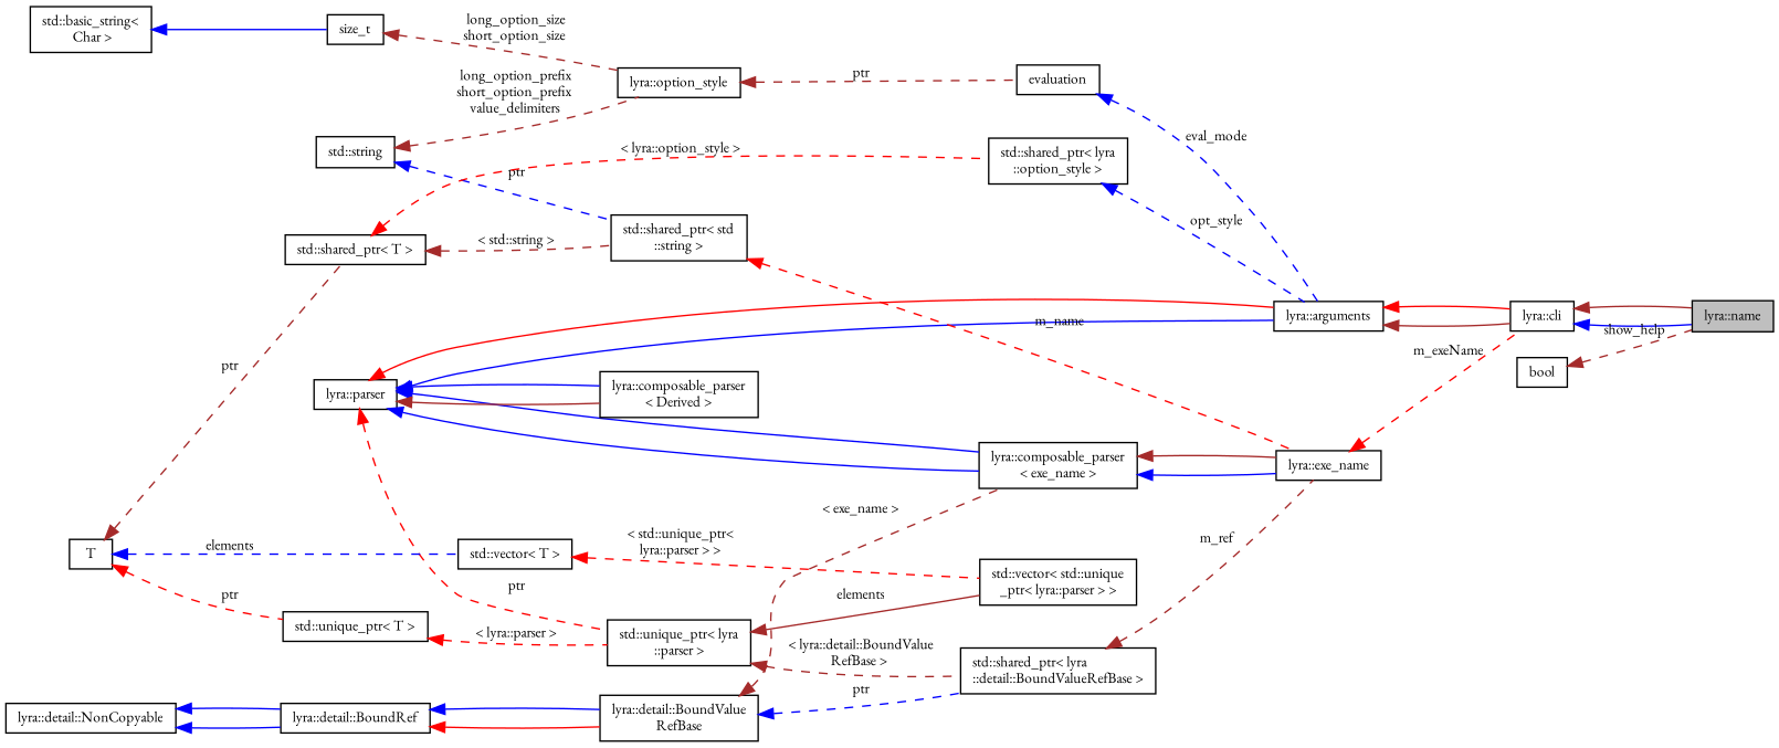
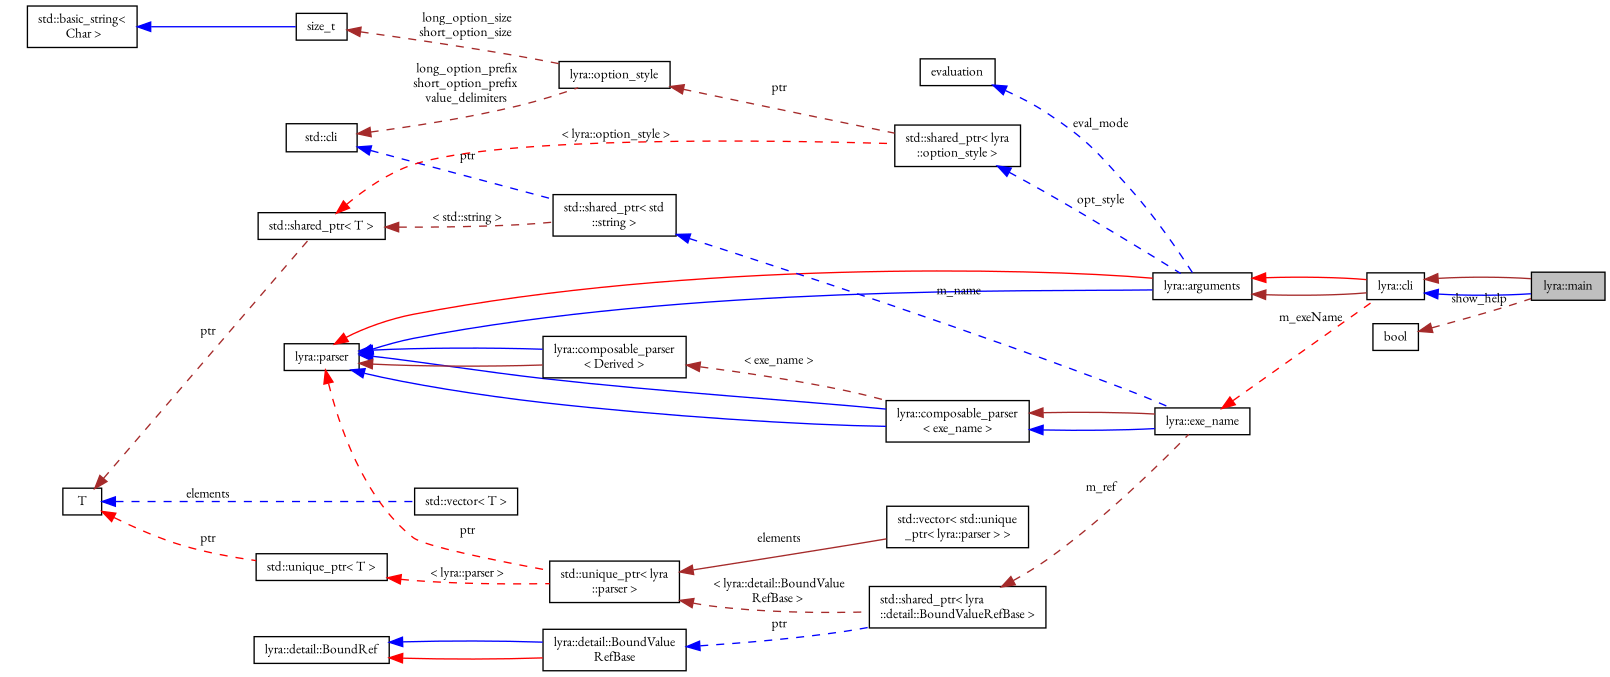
  digraph {
    fontname="EB Garamond"
    rankdir=LR
    node [color=black fillcolor=white fontname="EB Garamond" fontsize=10 shape=record style=filled]
    edge [color=blue dir=back fontname="EB Garamond" fontsize=10 labelfontname=Helvetica labelfontsize=10 style=dashed]
-   n1 [fillcolor=grey75 fontcolor=black height=0.2 label="lyra::name" width=0.4]
+   n1 [fillcolor=grey75 fontcolor=black height=0.2 label="lyra::main" width=0.4]
    n2 [height=0.2 label="lyra::cli" width=0.4]
    n3 [height=0.2 label="lyra::arguments" width=0.4]
    n4 [height=0.2 label="lyra::parser" width=0.4]
    n5 [height=0.2 label="std::unique_ptr\< lyra\l::parser \>" width=0.4]
    n6 [height=0.2 label="lyra::composable_parser\l\< exe_name \>" width=0.4]
    n7 [height=0.2 label="lyra::composable_parser\l\< Derived \>" width=0.4]
    n8 [height=0.2 label="std::shared_ptr\< lyra\l::detail::BoundValueRefBase \>" width=0.4]
    n9 [height=0.2 label="std::vector\< std::unique\l_ptr\< lyra::parser \> \>" width=0.4]
    n10 [height=0.2 label="lyra::exe_name" width=0.4]
    n11 [height=0.2 label="std::shared_ptr\< lyra\l::option_style \>" width=0.4]
    n12 [height=0.2 label="lyra::option_style" width=0.4]
-   n13 [height=0.2 label="std::string" width=0.4]
+   n13 [height=0.2 label="std::cli" width=0.4]
    n14 [height=0.2 label="std::shared_ptr\< std\l::string \>" width=0.4]
    n15 [height=0.2 label="std::basic_string\<\l Char \>" width=0.4]
    n16 [height=0.2 label=size_t width=0.4]
    n17 [height=0.2 label="std::shared_ptr\< T \>" width=0.4]
    n18 [height=0.2 label=T width=0.4]
    n19 [height=0.2 label="std::unique_ptr\< T \>" width=0.4]
    n20 [height=0.2 label="std::vector\< T \>" width=0.4]
    n21 [height=0.2 label=evaluation width=0.4]
    n22 [height=0.2 label="lyra::detail::BoundValue\lRefBase" width=0.4]
    n23 [height=0.2 label="lyra::detail::BoundRef" width=0.4]
-   n24 [height=0.2 label="lyra::detail::NonCopyable" width=0.4]
    n25 [height=0.2 label=bool width=0.4]
    n2 -> n1 [style=solid]
    n2 -> n1 [color=brown style=solid]
    n3 -> n2 [color=brown style=solid]
    n3 -> n2 [color=red style=solid]
    n4 -> n3 [style=solid]
    n4 -> n3 [color=red style=solid]
    n4 -> n5 [color=red label=" ptr"]
    n4 -> n6 [style=solid]
    n4 -> n6 [style=solid]
    n4 -> n7 [color=brown style=solid]
    n4 -> n7 [style=solid]
    n5 -> n8 [color=brown label=" \< lyra::detail::BoundValue\lRefBase \>"]
    n5 -> n9 [color=brown label=" elements" style=solid]
    n6 -> n10 [style=solid]
    n6 -> n10 [color=brown style=solid]
-   n22 -> n6 [color=brown label=" \< exe_name \>"]
+   n7 -> n6 [color=brown label=" \< exe_name \>"]
    n8 -> n10 [color=brown label=" m_ref"]
    n10 -> n2 [color=red label=" m_exeName"]
    n11 -> n3 [label=" opt_style"]
-   n12 -> n21 [color=brown label=" ptr"]
+   n12 -> n11 [color=brown label=" ptr"]
    n13 -> n12 [color=brown label=" long_option_prefix\nshort_option_prefix\nvalue_delimiters"]
    n13 -> n14 [label=" ptr"]
-   n14 -> n10 [color=red label=" m_name"]
+   n14 -> n10 [label=" m_name"]
    n15 -> n16 [style=solid]
    n16 -> n12 [color=brown label=" long_option_size\nshort_option_size"]
    n17 -> n11 [color=red label=" \< lyra::option_style \>"]
    n17 -> n14 [color=brown label=" \< std::string \>"]
    n18 -> n17 [color=brown label=" ptr"]
    n18 -> n19 [color=red label=" ptr"]
    n18 -> n20 [label=" elements"]
    n19 -> n5 [color=red label=" \< lyra::parser \>"]
-   n20 -> n9 [color=red label=" \< std::unique_ptr\<\l lyra::parser \> \>"]
    n21 -> n3 [label=" eval_mode"]
    n22 -> n8 [label=" ptr"]
    n23 -> n22 [color=red style=solid]
    n23 -> n22 [style=solid]
-   n24 -> n23 [style=solid]
-   n24 -> n23 [style=solid]
    n25 -> n1 [color=brown label=" show_help"]
  }
